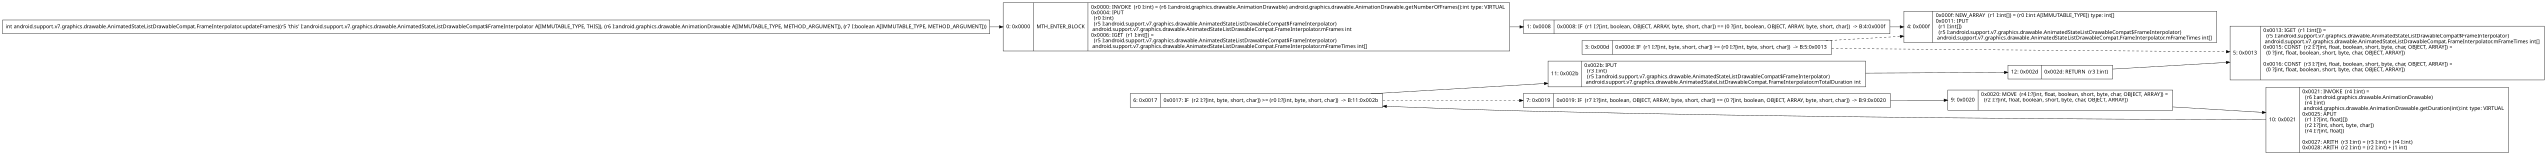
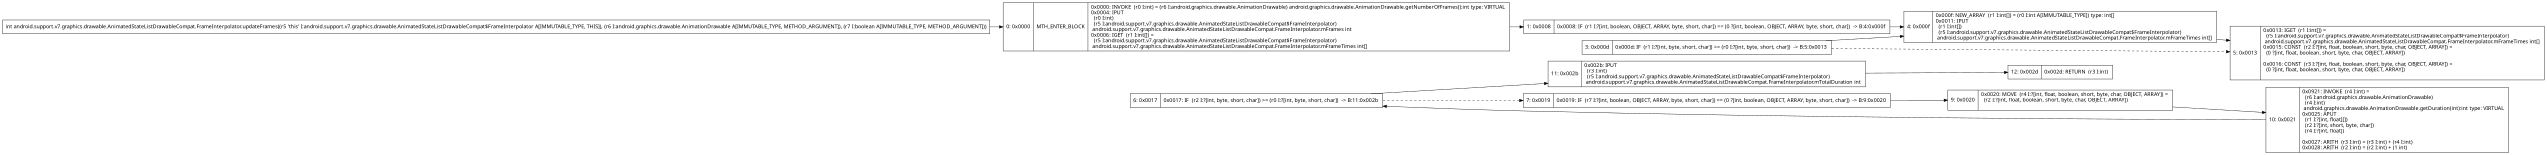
  digraph {
    fontname="Noto Sans"
    rankdir=LR
    node [fontname="Noto Sans" shape=record]
    edge [fontname="Noto Sans"]
    n1 [label="{0\:\ 0x0000|MTH_ENTER_BLOCK\l|0x0000: INVOKE  (r0 I:int) = (r6 I:android.graphics.drawable.AnimationDrawable) android.graphics.drawable.AnimationDrawable.getNumberOfFrames():int type: VIRTUAL \l0x0004: IPUT  \l  (r0 I:int)\l  (r5 I:android.support.v7.graphics.drawable.AnimatedStateListDrawableCompat$FrameInterpolator)\l android.support.v7.graphics.drawable.AnimatedStateListDrawableCompat.FrameInterpolator.mFrames int \l0x0006: IGET  (r1 I:int[]) = \l  (r5 I:android.support.v7.graphics.drawable.AnimatedStateListDrawableCompat$FrameInterpolator)\l android.support.v7.graphics.drawable.AnimatedStateListDrawableCompat.FrameInterpolator.mFrameTimes int[] \l}"]
    n2 [label="{1\:\ 0x0008|0x0008: IF  (r1 I:?[int, boolean, OBJECT, ARRAY, byte, short, char]) == (0 ?[int, boolean, OBJECT, ARRAY, byte, short, char])  \-\> B:4:0x000f \l}"]
    n3 [label="{4\:\ 0x000f|0x000f: NEW_ARRAY  (r1 I:int[]) = (r0 I:int A[IMMUTABLE_TYPE]) type: int[] \l0x0011: IPUT  \l  (r1 I:int[])\l  (r5 I:android.support.v7.graphics.drawable.AnimatedStateListDrawableCompat$FrameInterpolator)\l android.support.v7.graphics.drawable.AnimatedStateListDrawableCompat.FrameInterpolator.mFrameTimes int[] \l}"]
    n4 [label="{5\:\ 0x0013|0x0013: IGET  (r1 I:int[]) = \l  (r5 I:android.support.v7.graphics.drawable.AnimatedStateListDrawableCompat$FrameInterpolator)\l android.support.v7.graphics.drawable.AnimatedStateListDrawableCompat.FrameInterpolator.mFrameTimes int[] \l0x0015: CONST  (r2 I:?[int, float, boolean, short, byte, char, OBJECT, ARRAY]) = \l  (0 ?[int, float, boolean, short, byte, char, OBJECT, ARRAY])\l \l0x0016: CONST  (r3 I:?[int, float, boolean, short, byte, char, OBJECT, ARRAY]) = \l  (0 ?[int, float, boolean, short, byte, char, OBJECT, ARRAY])\l \l}"]
    n5 [label="{3\:\ 0x000d|0x000d: IF  (r1 I:?[int, byte, short, char]) \>= (r0 I:?[int, byte, short, char])  \-\> B:5:0x0013 \l}"]
    n6 [label="{6\:\ 0x0017|0x0017: IF  (r2 I:?[int, byte, short, char]) \>= (r0 I:?[int, byte, short, char])  \-\> B:11:0x002b \l}"]
    n7 [label="{7\:\ 0x0019|0x0019: IF  (r7 I:?[int, boolean, OBJECT, ARRAY, byte, short, char]) == (0 ?[int, boolean, OBJECT, ARRAY, byte, short, char])  \-\> B:9:0x0020 \l}"]
    n8 [label="{11\:\ 0x002b|0x002b: IPUT  \l  (r3 I:int)\l  (r5 I:android.support.v7.graphics.drawable.AnimatedStateListDrawableCompat$FrameInterpolator)\l android.support.v7.graphics.drawable.AnimatedStateListDrawableCompat.FrameInterpolator.mTotalDuration int \l}"]
    n9 [label="{9\:\ 0x0020|0x0020: MOVE  (r4 I:?[int, float, boolean, short, byte, char, OBJECT, ARRAY]) = \l  (r2 I:?[int, float, boolean, short, byte, char, OBJECT, ARRAY])\l \l}"]
    n10 [label="{12\:\ 0x002d|0x002d: RETURN  (r3 I:int) \l}"]
-   n11 [label="{10\:\ 0x0021|0x0021: INVOKE  (r4 I:int) = \l  (r6 I:android.graphics.drawable.AnimationDrawable)\l  (r4 I:int)\l android.graphics.drawable.AnimationDrawable.getDuration(int):int type: VIRTUAL \l0x0025: APUT  \l  (r1 I:?[int, float][])\l  (r2 I:?[int, short, byte, char])\l  (r4 I:?[int, float])\l \l0x0027: ARITH  (r3 I:int) = (r3 I:int) + (r4 I:int) \l0x0028: ARITH  (r2 I:int) = (r2 I:int) + (1 int) \l}"]
+   n11 [label="{10\:\ 0x0021|0x0921: INVOKE  (r4 I:int) = \l  (r6 I:android.graphics.drawable.AnimationDrawable)\l  (r4 I:int)\l android.graphics.drawable.AnimationDrawable.getDuration(int):int type: VIRTUAL \l0x0025: APUT  \l  (r1 I:?[int, float][])\l  (r2 I:?[int, short, byte, char])\l  (r4 I:?[int, float])\l \l0x0027: ARITH  (r3 I:int) = (r3 I:int) + (r4 I:int) \l0x0028: ARITH  (r2 I:int) = (r2 I:int) + (1 int) \l}"]
    n12 [label="{int android.support.v7.graphics.drawable.AnimatedStateListDrawableCompat.FrameInterpolator.updateFrames((r5 'this' I:android.support.v7.graphics.drawable.AnimatedStateListDrawableCompat$FrameInterpolator A[IMMUTABLE_TYPE, THIS]), (r6 I:android.graphics.drawable.AnimationDrawable A[IMMUTABLE_TYPE, METHOD_ARGUMENT]), (r7 I:boolean A[IMMUTABLE_TYPE, METHOD_ARGUMENT])) }"]
    n1 -> n2
    n2 -> n3
-   n10 -> n4
-   n5 -> n3 [style=dashed]
+   n3 -> n4
+   n5 -> n3 [style=solid]
    n5 -> n4 [style=dashed]
    n6 -> n7 [style=dashed]
    n6 -> n8
    n7 -> n9
    n8 -> n10
    n9 -> n11
    n11 -> n6
    n12 -> n1
  }
